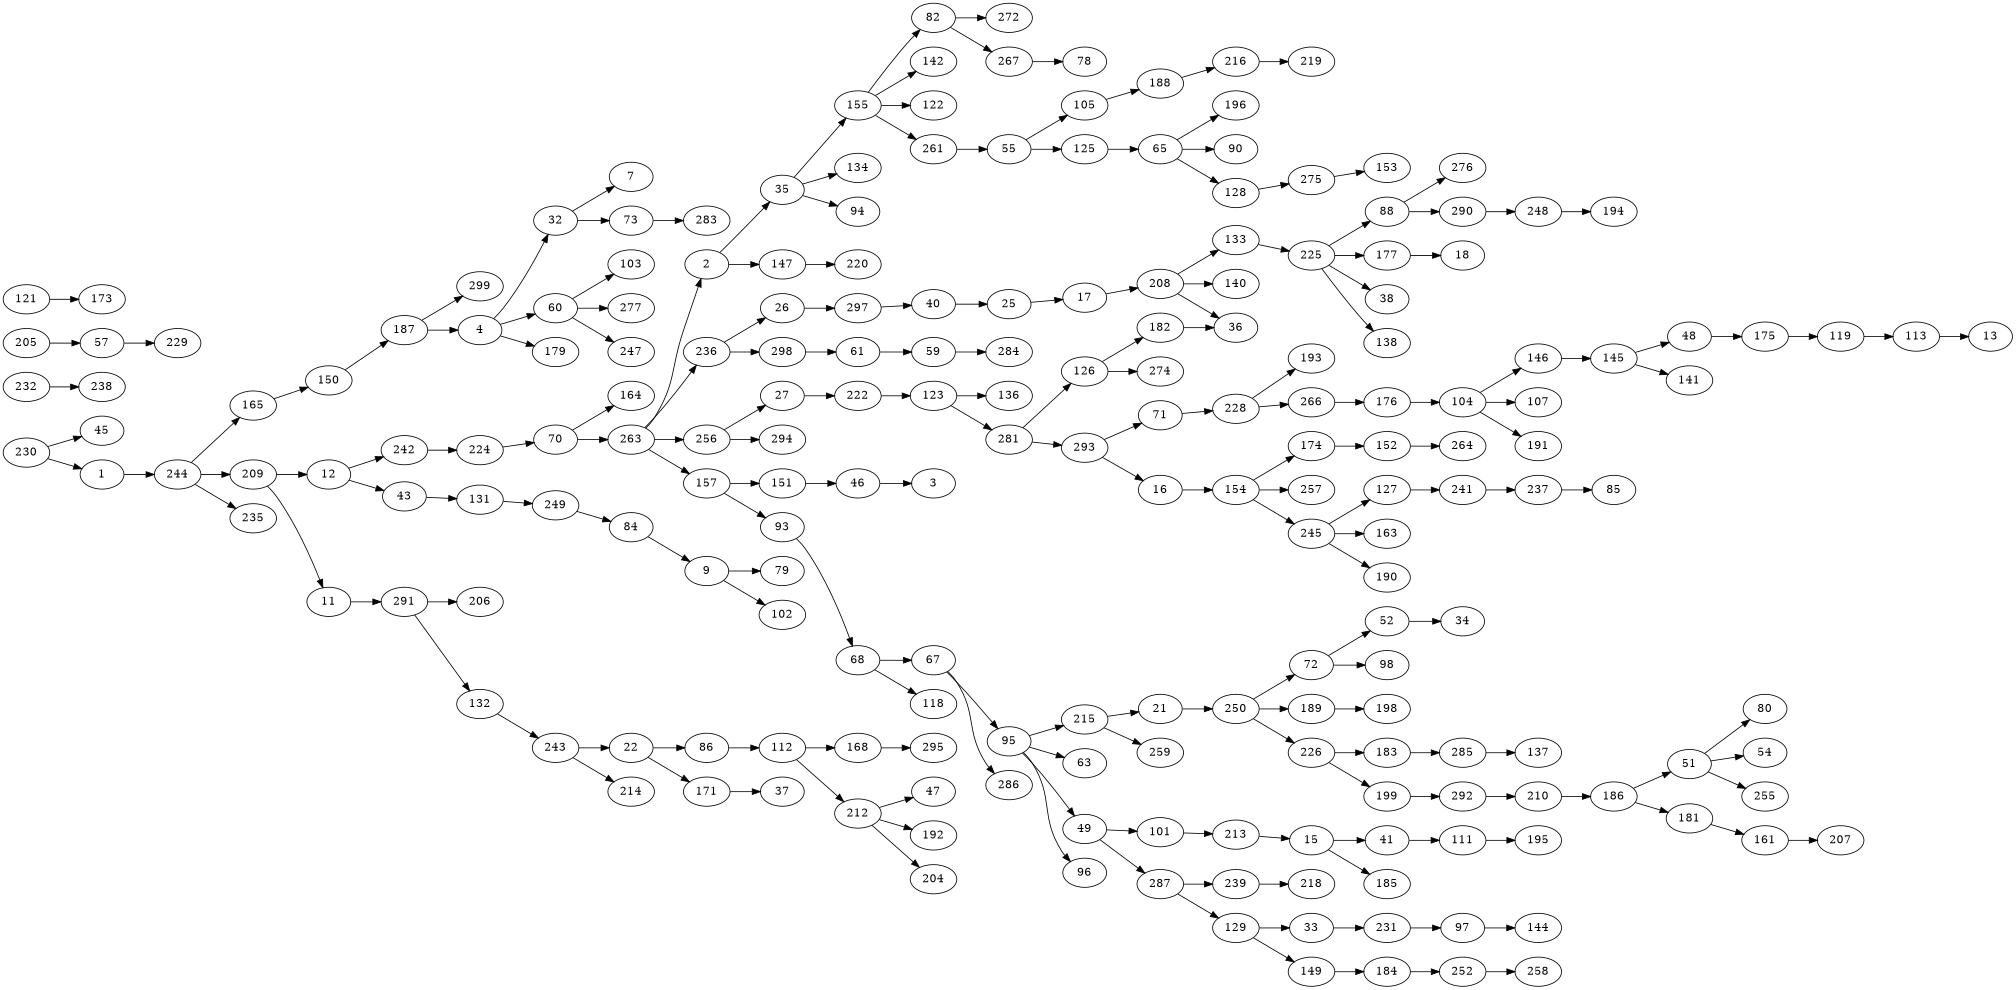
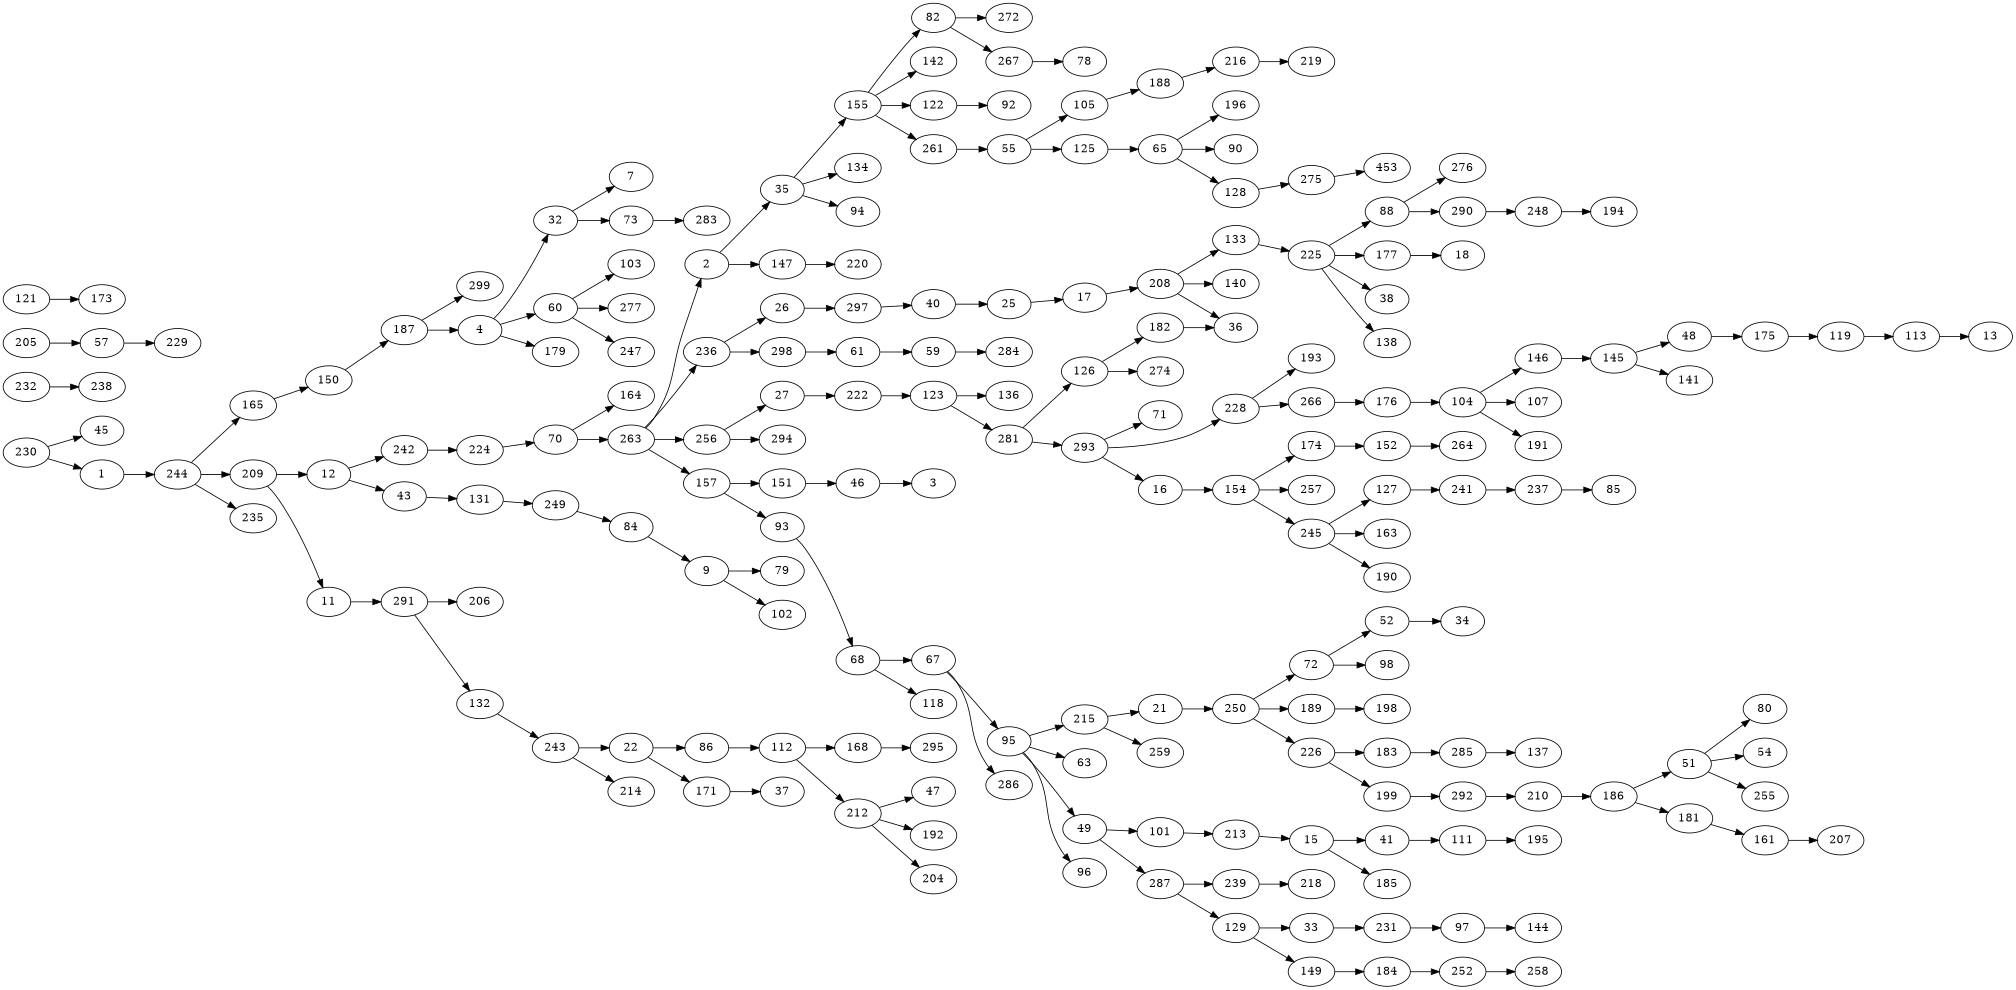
  digraph {
    rankdir=LR
    edge [Label=7]
    230
    45
    1
    244
    165
    209
    235
    150
    12
    11
    242
    43
    224
    131
    70
    187
    299
    4
    291
    249
    84
    32
    7
    73
    283
    9
    79
    102
    35
    155
    134
    94
    82
    142
    122
    261
    272
    267
+   92
    55
    17
    208
    133
    140
    36
    225
    232
    238
    206
    132
    243
    25
    65
    196
    90
    128
    275
    126
    182
    274
    26
    297
    40
    88
    276
    290
    248
    164
    263
    2
    236
    256
    157
    298
    61
    78
    194
    95
    215
    63
    49
    96
    21
    259
    101
    287
    250
    86
    112
    168
    212
    295
    47
    192
    204
    22
    171
    37
    57
    229
    123
    136
    281
    293
    177
    38
    138
    18
    152
    264
    174
    46
    3
    151
    154
    257
    245
    127
    163
    190
    184
    252
    258
    60
    179
    205
    n127 [label=188]
    105
    216
    219
    52
    34
    72
    98
    51
    80
    54
    255
    214
    161
    207
    181
    186
    189
    198
    183
    285
    137
    199
    292
    210
    226
    103
    277
    247
    147
    220
    121
    173
    113
    13
    48
    175
    119
    97
    144
    104
    146
    107
    191
    145
    141
    33
    231
    71
    228
    193
    266
    176
    241
    237
    85
    16
    125
-   153
+   153 [label=453]
    239
    218
    213
    129
    15
    67
    286
    68
    118
    149
    111
    195
    41
    185
    27
    222
    93
    59
    284
    294
    230 -> 45 [Label=6]
    230 -> 1 [Label=9]
    1 -> 244 [Label=5]
    244 -> 165 [Label=3]
    244 -> 209 [Label=1]
    244 -> 235 [Label=3]
    165 -> 150 [Label=5]
    209 -> 12 [Label=1]
    209 -> 11 [Label=9]
    150 -> 187
    12 -> 242 [Label=2]
    12 -> 43 [Label=5]
    11 -> 291 [Label=2]
    242 -> 224 [Label=5]
    43 -> 131 [Label=3]
    224 -> 70 [Label=8]
    131 -> 249 [Label=2]
    70 -> 164 [Label=3]
    70 -> 263
    187 -> 299 [Label=10]
    187 -> 4 [Label=5]
    4 -> 32
    4 -> 60 [Label=9]
    4 -> 179 [Label=5]
    291 -> 206 [Label=6]
    291 -> 132 [Label=4]
    249 -> 84 [Label=2]
    84 -> 9 [Label=9]
    32 -> 7 [Label=4]
    32 -> 73 [Label=1]
    73 -> 283
    9 -> 79 [Label=10]
    9 -> 102 [Label=1]
    35 -> 155
    35 -> 134 [Label=2]
    35 -> 94 [Label=6]
    155 -> 82 [Label=4]
    155 -> 142 [Label=1]
    155 -> 122 [Label=2]
    155 -> 261 [Label=4]
    82 -> 272 [Label=1]
    82 -> 267
+   122 -> 92
    261 -> 55 [Label=8]
    267 -> 78
    55 -> 105 [Label=8]
    55 -> 125
    17 -> 208 [Label=8]
    208 -> 133 [Label=4]
    208 -> 140 [Label=4]
    208 -> 36 [Label=8]
    133 -> 225 [Label=9]
    225 -> 88 [Label=9]
    225 -> 177 [Label=9]
    225 -> 38
    225 -> 138 [Label=8]
    232 -> 238 [Label=2]
    132 -> 243 [Label=6]
    243 -> 22 [Label=8]
    243 -> 214 [Label=10]
    25 -> 17 [Label=3]
    65 -> 196 [Label=10]
    65 -> 90 [Label=9]
    65 -> 128 [Label=6]
    128 -> 275 [Label=1]
    275 -> 153 [Label=2]
    126 -> 182 [Label=4]
    126 -> 274 [Label=10]
    182 -> 36 [Label=6]
    26 -> 297 [Label=8]
    297 -> 40 [Label=5]
    40 -> 25 [Label=4]
    88 -> 276 [Label=6]
    88 -> 290 [Label=3]
    290 -> 248 [Label=2]
    248 -> 194 [Label=6]
    263 -> 2 [Label=5]
    263 -> 236 [Label=1]
    263 -> 256 [Label=4]
    263 -> 157
    2 -> 35 [Label=5]
    2 -> 147 [Label=9]
    236 -> 26 [Label=6]
    236 -> 298
    256 -> 27 [Label=5]
    256 -> 294 [Label=4]
    157 -> 151 [Label=3]
    157 -> 93 [Label=5]
    298 -> 61 [Label=6]
    61 -> 59 [Label=6]
    95 -> 215 [Label=8]
    95 -> 63 [Label=8]
    95 -> 49 [Label=4]
    95 -> 96
    215 -> 21 [Label=2]
    215 -> 259 [Label=2]
    49 -> 101 [Label=1]
    49 -> 287 [Label=3]
    21 -> 250 [Label=9]
    101 -> 213 [Label=4]
    287 -> 239
    287 -> 129 [Label=2]
    250 -> 72
    250 -> 189 [Label=5]
    250 -> 226 [Label=3]
    86 -> 112 [Label=4]
    112 -> 168
    112 -> 212 [Label=8]
    168 -> 295 [Label=9]
    212 -> 47 [Label=9]
    212 -> 192 [Label=1]
    212 -> 204 [Label=8]
    22 -> 86 [Label=4]
    22 -> 171 [Label=3]
    171 -> 37 [Label=10]
    57 -> 229 [Label=1]
    123 -> 136 [Label=8]
    123 -> 281 [Label=4]
    281 -> 126 [Label=4]
    281 -> 293
    293 -> 71 [Label=8]
    293 -> 16 [Label=8]
    177 -> 18 [Label=1]
    152 -> 264 [Label=1]
    174 -> 152 [Label=1]
    46 -> 3 [Label=3]
    151 -> 46 [Label=9]
    154 -> 174 [Label=9]
    154 -> 257 [Label=6]
    154 -> 245 [Label=3]
    245 -> 127 [Label=5]
    245 -> 163 [Label=5]
    245 -> 190 [Label=4]
    127 -> 241
    184 -> 252 [Label=10]
    252 -> 258 [Label=1]
    60 -> 103 [Label=5]
    60 -> 277 [Label=3]
    60 -> 247 [Label=2]
    205 -> 57 [Label=5]
    n127 -> 216 [Label=3]
    105 -> n127 [Label=9]
    216 -> 219 [Label=1]
    52 -> 34 [Label=6]
    72 -> 52 [Label=9]
    72 -> 98 [Label=2]
    51 -> 80
    51 -> 54 [Label=5]
    51 -> 255 [Label=10]
    161 -> 207 [Label=4]
    181 -> 161 [Label=2]
    186 -> 51 [Label=1]
    186 -> 181 [Label=1]
    189 -> 198
    183 -> 285
    285 -> 137 [Label=5]
    199 -> 292 [Label=6]
    292 -> 210 [Label=2]
    210 -> 186 [Label=8]
    226 -> 183 [Label=6]
    226 -> 199 [Label=2]
    147 -> 220 [Label=2]
    121 -> 173 [Label=1]
    113 -> 13 [Label=8]
    48 -> 175 [Label=1]
    175 -> 119 [Label=3]
    119 -> 113 [Label=3]
    97 -> 144 [Label=2]
    104 -> 146 [Label=4]
    104 -> 107 [Label=2]
    104 -> 191 [Label=4]
    146 -> 145
    145 -> 48 [Label=4]
    145 -> 141 [Label=4]
    33 -> 231 [Label=8]
    231 -> 97 [Label=5]
-   71 -> 228 [Label=2]
+   293 -> 228 [Label=2]
    228 -> 193
    228 -> 266 [Label=2]
    266 -> 176 [Label=3]
    176 -> 104 [Label=6]
    241 -> 237 [Label=9]
    237 -> 85 [Label=2]
    16 -> 154 [Label=1]
    125 -> 65 [Label=1]
    239 -> 218 [Label=5]
    213 -> 15 [Label=5]
    129 -> 33
    129 -> 149 [Label=6]
    15 -> 41 [Label=1]
    15 -> 185 [Label=3]
    67 -> 95 [Label=3]
    67 -> 286
    68 -> 67 [Label=2]
    68 -> 118 [Label=3]
    149 -> 184 [Label=2]
    111 -> 195 [Label=1]
    41 -> 111 [Label=5]
    27 -> 222
    222 -> 123 [Label=4]
    93 -> 68 [Label=6]
    59 -> 284 [Label=4]
  }
